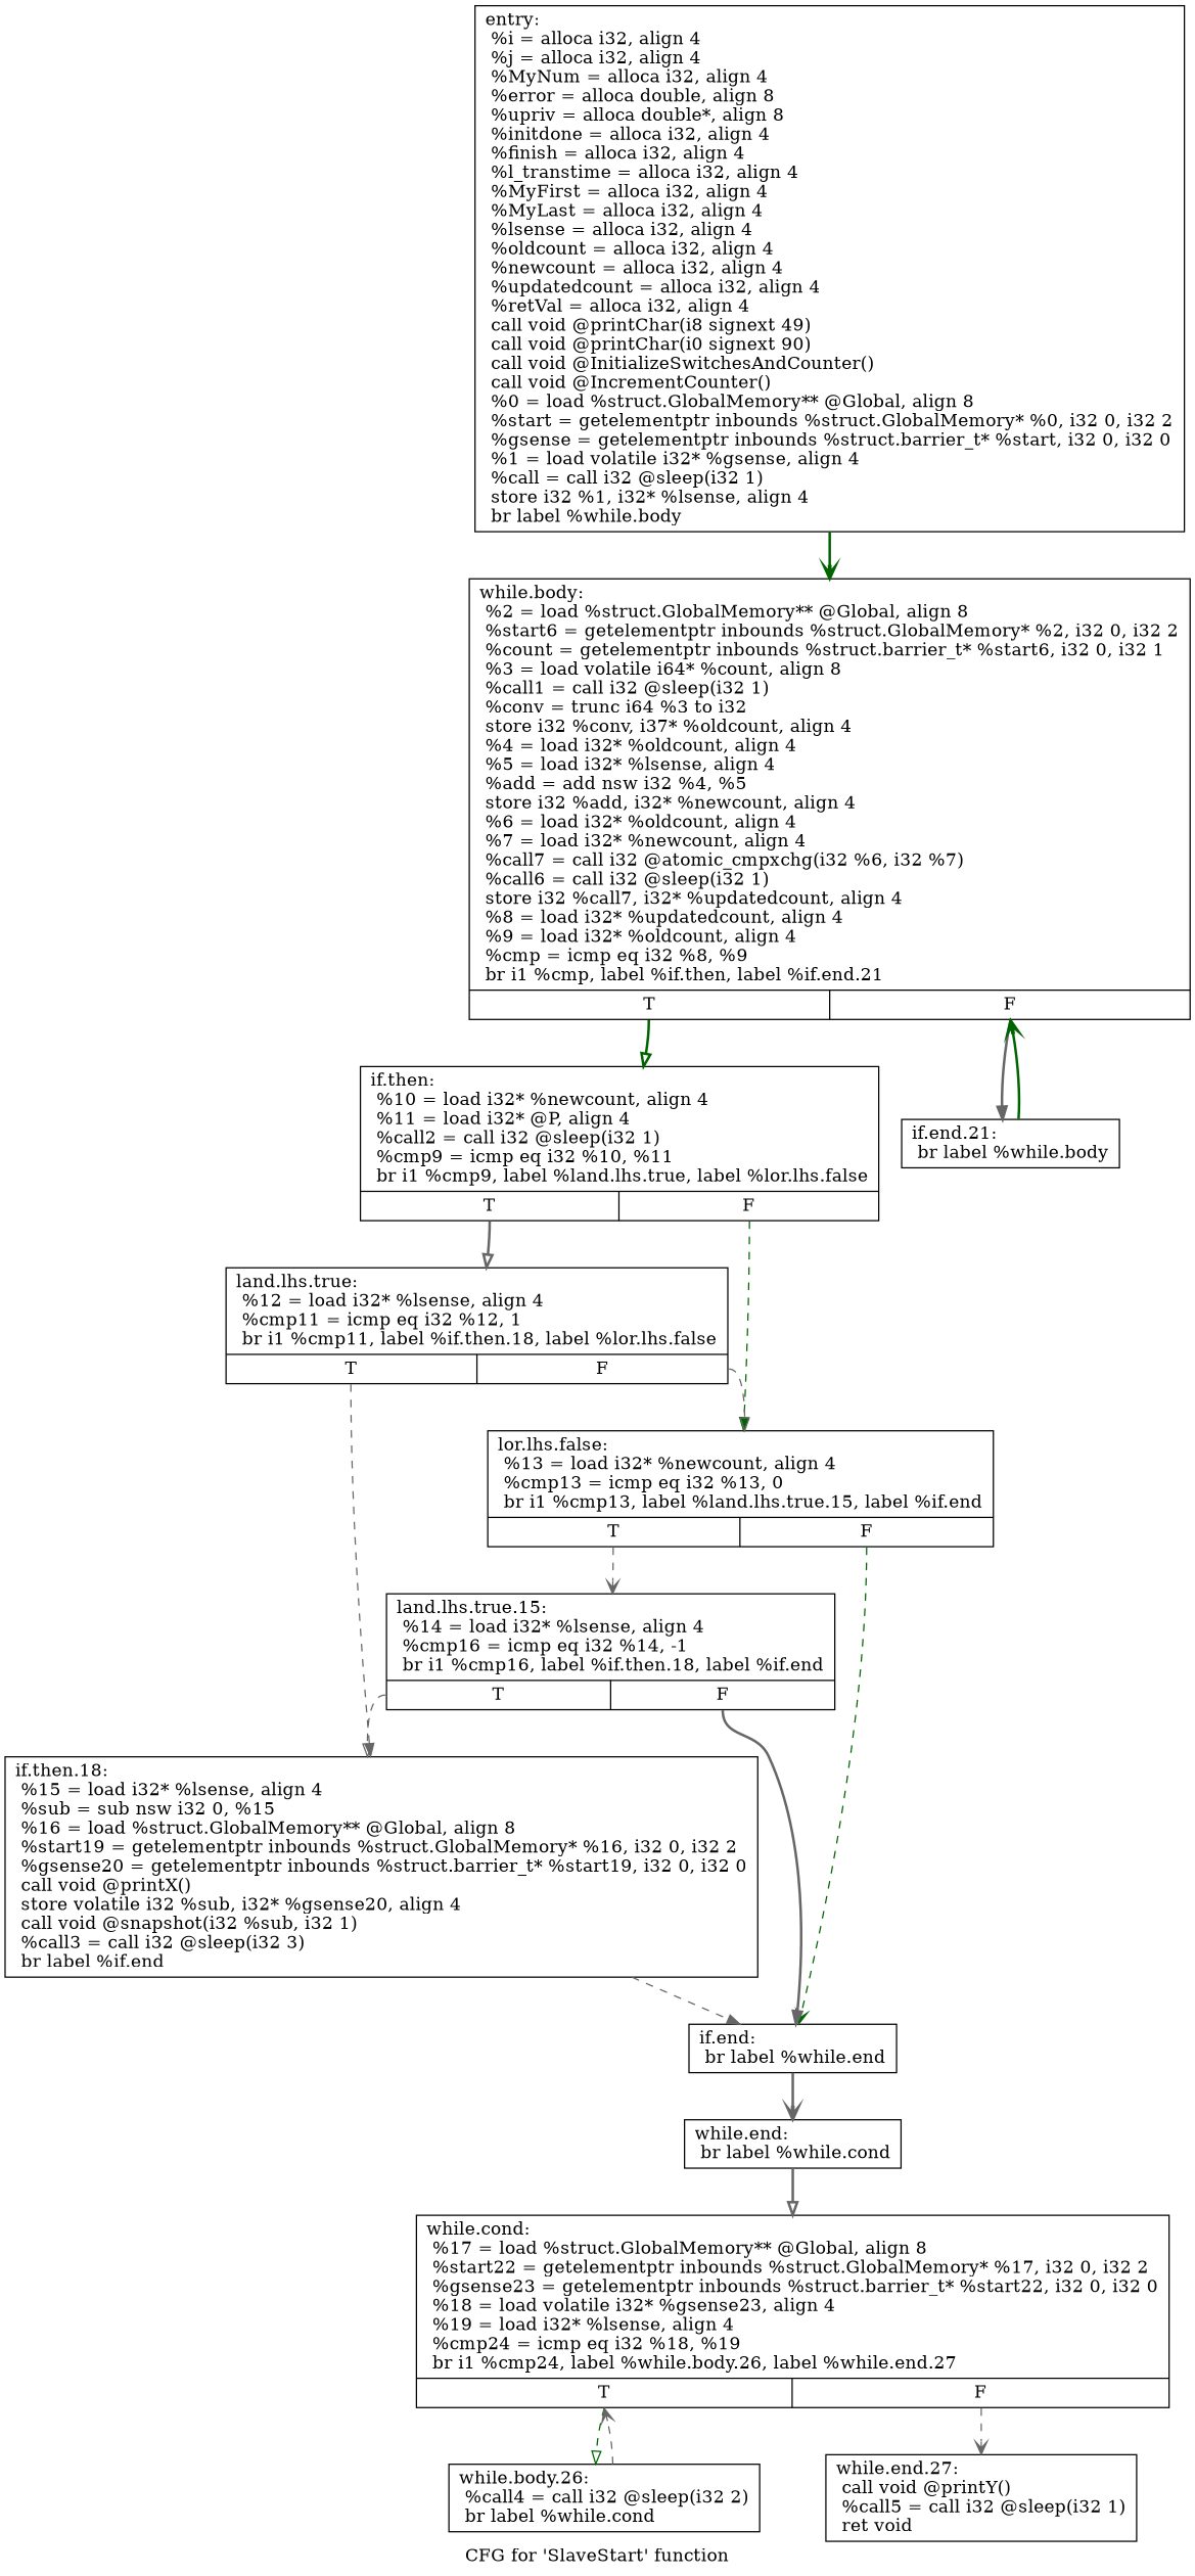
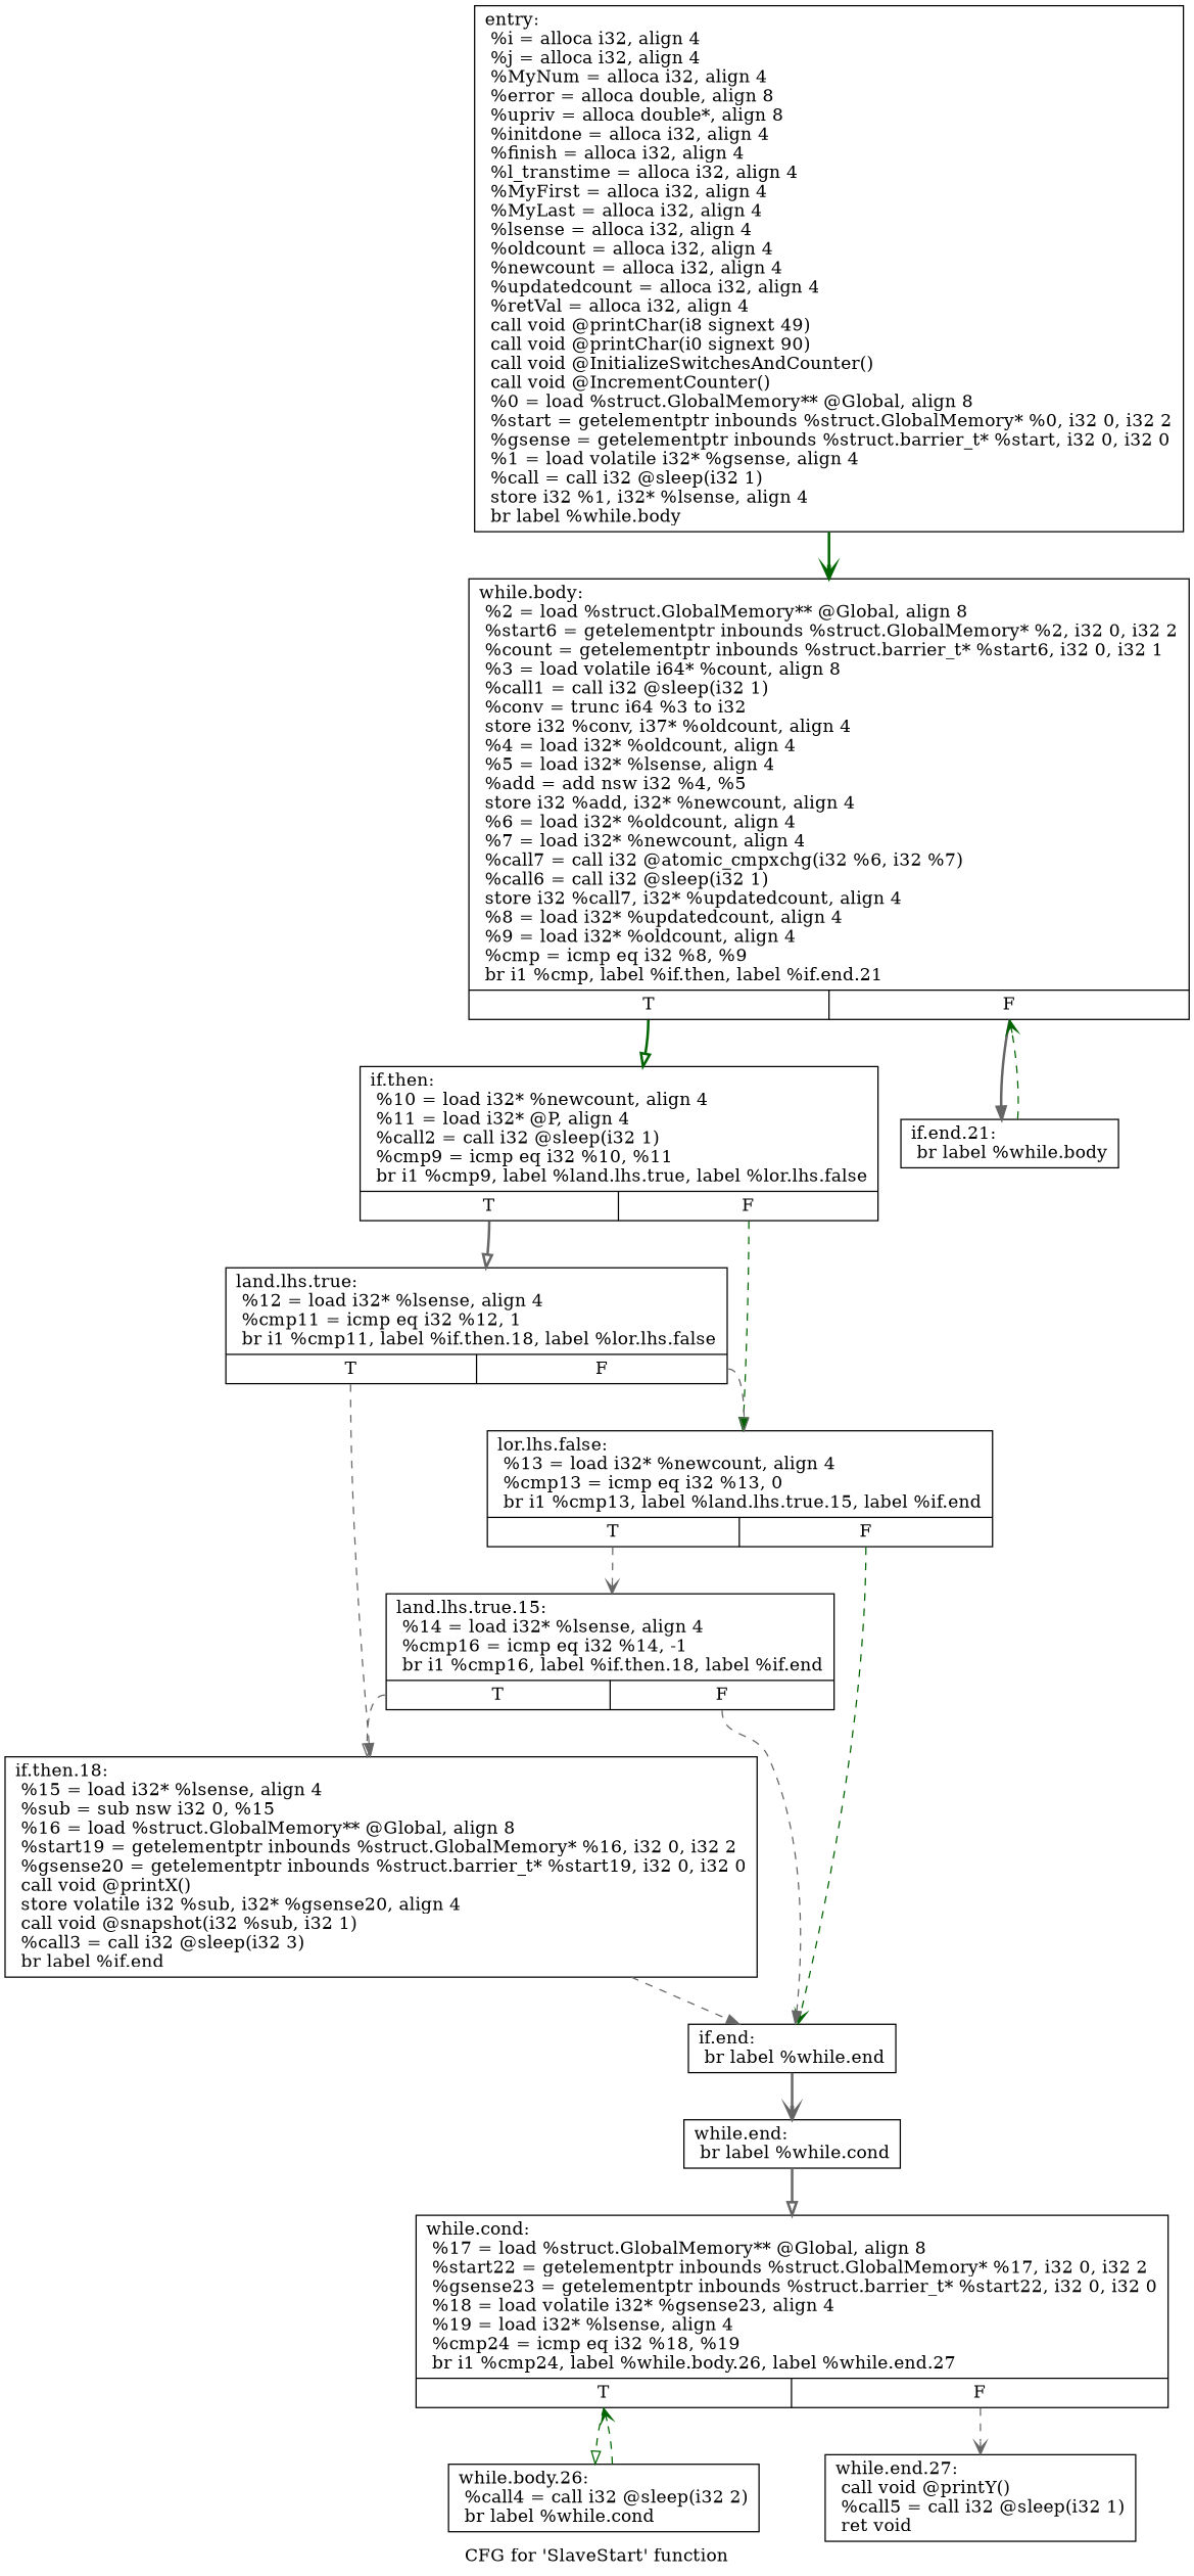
  digraph {
    label="CFG for 'SlaveStart' function"
    node [shape=record]
    edge [arrowhead=vee color=gray40 style=dashed]
    n1 [label="{entry:\l  %i = alloca i32, align 4\l  %j = alloca i32, align 4\l  %MyNum = alloca i32, align 4\l  %error = alloca double, align 8\l  %upriv = alloca double*, align 8\l  %initdone = alloca i32, align 4\l  %finish = alloca i32, align 4\l  %l_transtime = alloca i32, align 4\l  %MyFirst = alloca i32, align 4\l  %MyLast = alloca i32, align 4\l  %lsense = alloca i32, align 4\l  %oldcount = alloca i32, align 4\l  %newcount = alloca i32, align 4\l  %updatedcount = alloca i32, align 4\l  %retVal = alloca i32, align 4\l  call void @printChar(i8 signext 49)\l  call void @printChar(i0 signext 90)\l  call void @InitializeSwitchesAndCounter()\l  call void @IncrementCounter()\l  %0 = load %struct.GlobalMemory** @Global, align 8\l  %start = getelementptr inbounds %struct.GlobalMemory* %0, i32 0, i32 2\l  %gsense = getelementptr inbounds %struct.barrier_t* %start, i32 0, i32 0\l  %1 = load volatile i32* %gsense, align 4\l  %call = call i32 @sleep(i32 1)\l  store i32 %1, i32* %lsense, align 4\l  br label %while.body\l}"]
    n2 [label="{while.body:                                       \l  %2 = load %struct.GlobalMemory** @Global, align 8\l  %start6 = getelementptr inbounds %struct.GlobalMemory* %2, i32 0, i32 2\l  %count = getelementptr inbounds %struct.barrier_t* %start6, i32 0, i32 1\l  %3 = load volatile i64* %count, align 8\l  %call1 = call i32 @sleep(i32 1)\l  %conv = trunc i64 %3 to i32\l  store i32 %conv, i37* %oldcount, align 4\l  %4 = load i32* %oldcount, align 4\l  %5 = load i32* %lsense, align 4\l  %add = add nsw i32 %4, %5\l  store i32 %add, i32* %newcount, align 4\l  %6 = load i32* %oldcount, align 4\l  %7 = load i32* %newcount, align 4\l  %call7 = call i32 @atomic_cmpxchg(i32 %6, i32 %7)\l  %call6 = call i32 @sleep(i32 1)\l  store i32 %call7, i32* %updatedcount, align 4\l  %8 = load i32* %updatedcount, align 4\l  %9 = load i32* %oldcount, align 4\l  %cmp = icmp eq i32 %8, %9\l  br i1 %cmp, label %if.then, label %if.end.21\l|{<s0>T|<s1>F}}"]
    n3 [label="{if.then:                                          \l  %10 = load i32* %newcount, align 4\l  %11 = load i32* @P, align 4\l  %call2 = call i32 @sleep(i32 1)\l  %cmp9 = icmp eq i32 %10, %11\l  br i1 %cmp9, label %land.lhs.true, label %lor.lhs.false\l|{<s0>T|<s1>F}}"]
    n4 [label="{if.end.21:                                        \l  br label %while.body\l}"]
    n5 [label="{land.lhs.true:                                    \l  %12 = load i32* %lsense, align 4\l  %cmp11 = icmp eq i32 %12, 1\l  br i1 %cmp11, label %if.then.18, label %lor.lhs.false\l|{<s0>T|<s1>F}}"]
    n6 [label="{lor.lhs.false:                                    \l  %13 = load i32* %newcount, align 4\l  %cmp13 = icmp eq i32 %13, 0\l  br i1 %cmp13, label %land.lhs.true.15, label %if.end\l|{<s0>T|<s1>F}}"]
    n7 [label="{if.then.18:                                       \l  %15 = load i32* %lsense, align 4\l  %sub = sub nsw i32 0, %15\l  %16 = load %struct.GlobalMemory** @Global, align 8\l  %start19 = getelementptr inbounds %struct.GlobalMemory* %16, i32 0, i32 2\l  %gsense20 = getelementptr inbounds %struct.barrier_t* %start19, i32 0, i32 0\l  call void @printX()\l  store volatile i32 %sub, i32* %gsense20, align 4\l  call void @snapshot(i32 %sub, i32 1)\l  %call3 = call i32 @sleep(i32 3)\l  br label %if.end\l}"]
    n8 [label="{land.lhs.true.15:                                 \l  %14 = load i32* %lsense, align 4\l  %cmp16 = icmp eq i32 %14, -1\l  br i1 %cmp16, label %if.then.18, label %if.end\l|{<s0>T|<s1>F}}"]
    n9 [label="{if.end:                                           \l  br label %while.end\l}"]
    n10 [label="{while.end:                                        \l  br label %while.cond\l}"]
    n11 [label="{while.cond:                                       \l  %17 = load %struct.GlobalMemory** @Global, align 8\l  %start22 = getelementptr inbounds %struct.GlobalMemory* %17, i32 0, i32 2\l  %gsense23 = getelementptr inbounds %struct.barrier_t* %start22, i32 0, i32 0\l  %18 = load volatile i32* %gsense23, align 4\l  %19 = load i32* %lsense, align 4\l  %cmp24 = icmp eq i32 %18, %19\l  br i1 %cmp24, label %while.body.26, label %while.end.27\l|{<s0>T|<s1>F}}"]
    n12 [label="{while.body.26:                                    \l  %call4 = call i32 @sleep(i32 2)\l  br label %while.cond\l}"]
    n13 [label="{while.end.27:                                     \l  call void @printY()\l  %call5 = call i32 @sleep(i32 1)\l  ret void\l}"]
    n1 -> n2 [color=darkgreen style=bold]
    n2 -> n3 [arrowhead=onormal color=darkgreen style=bold tailport=s0]
    n2 -> n4 [arrowhead=normal style=bold tailport=s1]
    n3 -> n5 [arrowhead=onormal style=bold tailport=s0]
    n3 -> n6 [arrowhead=normal color=darkgreen tailport=s1]
-   n4 -> n2 [color=darkgreen style=bold]
+   n4 -> n2 [color=darkgreen]
    n5 -> n6 [arrowhead=onormal tailport=s1]
    n5 -> n7 [arrowhead=normal tailport=s0]
    n6 -> n8 [tailport=s0]
    n6 -> n9 [color=darkgreen tailport=s1]
    n7 -> n9 [arrowhead=normal]
    n8 -> n7 [arrowhead=onormal tailport=s0]
-   n8 -> n9 [arrowhead=normal style=bold tailport=s1]
+   n8 -> n9 [arrowhead=normal tailport=s1]
    n9 -> n10 [style=bold]
    n10 -> n11 [arrowhead=onormal style=bold]
    n11 -> n12 [arrowhead=onormal color=darkgreen tailport=s0]
    n11 -> n13 [tailport=s1]
-   n12 -> n11
+   n12 -> n11 [color=darkgreen]
  }
